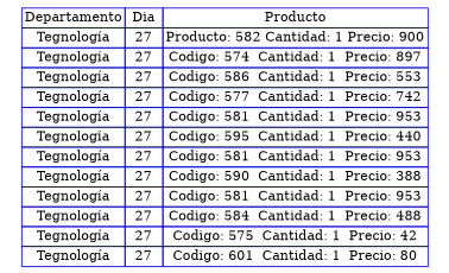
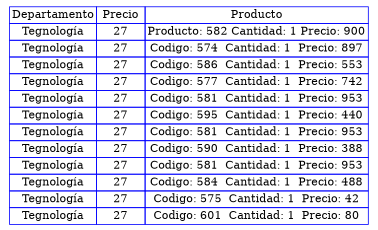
  digraph {
-   n1 [label=<      <table border='0' cellborder='1' color='blue' cellspacing='0'> <tr> <td>Departamento</td> <td> Dia </td> <td>Producto</td></tr> <tr> <td>Tegnología</td> <td>27</td> <td>Producto: 582 Cantidad: 1 Precio: 900</td> </tr><tr> <td>Tegnología</td> <td>27</td> <td>Codigo: 574  Cantidad: 1  Precio: 897</td> </tr> <tr> <td>Tegnología</td> <td>27</td> <td>Codigo: 586  Cantidad: 1  Precio: 553</td> </tr> <tr> <td>Tegnología</td> <td>27</td> <td>Codigo: 577  Cantidad: 1  Precio: 742</td> </tr> <tr> <td>Tegnología</td> <td>27</td> <td>Codigo: 581  Cantidad: 1  Precio: 953</td> </tr> <tr> <td>Tegnología</td> <td>27</td> <td>Codigo: 595  Cantidad: 1  Precio: 440</td> </tr> <tr> <td>Tegnología</td> <td>27</td> <td>Codigo: 581  Cantidad: 1  Precio: 953</td> </tr> <tr> <td>Tegnología</td> <td>27</td> <td>Codigo: 590  Cantidad: 1  Precio: 388</td> </tr> <tr> <td>Tegnología</td> <td>27</td> <td>Codigo: 581  Cantidad: 1  Precio: 953</td> </tr> <tr> <td>Tegnología</td> <td>27</td> <td>Codigo: 584  Cantidad: 1  Precio: 488</td> </tr> <tr> <td>Tegnología</td> <td>27</td> <td>Codigo: 575  Cantidad: 1  Precio: 42</td> </tr> <tr> <td>Tegnología</td> <td>27</td> <td>Codigo: 601  Cantidad: 1  Precio: 80</td> </tr> </table>     > shape=plaintext]
+   n1 [label=<      <table border='0' cellborder='1' color='blue' cellspacing='0'> <tr> <td>Departamento</td> <td> Precio </td> <td>Producto</td></tr> <tr> <td>Tegnología</td> <td>27</td> <td>Producto: 582 Cantidad: 1 Precio: 900</td> </tr><tr> <td>Tegnología</td> <td>27</td> <td>Codigo: 574  Cantidad: 1  Precio: 897</td> </tr> <tr> <td>Tegnología</td> <td>27</td> <td>Codigo: 586  Cantidad: 1  Precio: 553</td> </tr> <tr> <td>Tegnología</td> <td>27</td> <td>Codigo: 577  Cantidad: 1  Precio: 742</td> </tr> <tr> <td>Tegnología</td> <td>27</td> <td>Codigo: 581  Cantidad: 1  Precio: 953</td> </tr> <tr> <td>Tegnología</td> <td>27</td> <td>Codigo: 595  Cantidad: 1  Precio: 440</td> </tr> <tr> <td>Tegnología</td> <td>27</td> <td>Codigo: 581  Cantidad: 1  Precio: 953</td> </tr> <tr> <td>Tegnología</td> <td>27</td> <td>Codigo: 590  Cantidad: 1  Precio: 388</td> </tr> <tr> <td>Tegnología</td> <td>27</td> <td>Codigo: 581  Cantidad: 1  Precio: 953</td> </tr> <tr> <td>Tegnología</td> <td>27</td> <td>Codigo: 584  Cantidad: 1  Precio: 488</td> </tr> <tr> <td>Tegnología</td> <td>27</td> <td>Codigo: 575  Cantidad: 1  Precio: 42</td> </tr> <tr> <td>Tegnología</td> <td>27</td> <td>Codigo: 601  Cantidad: 1  Precio: 80</td> </tr> </table>     > shape=plaintext]
  }
